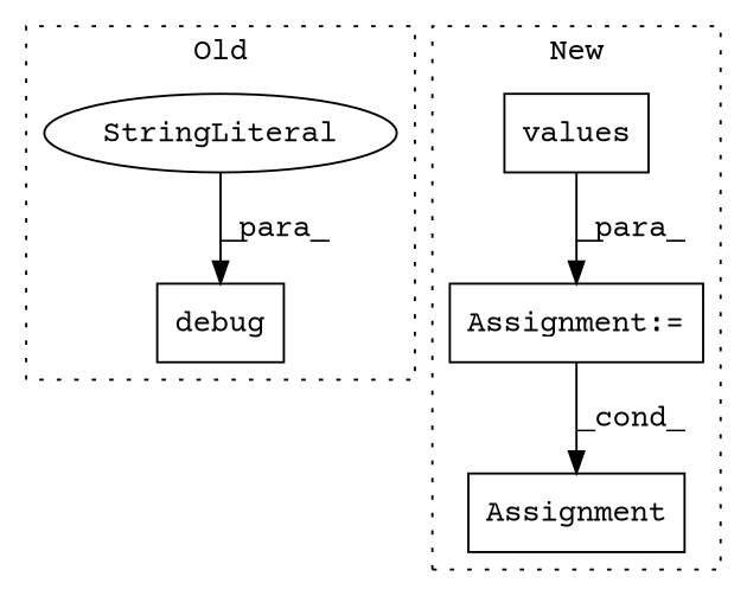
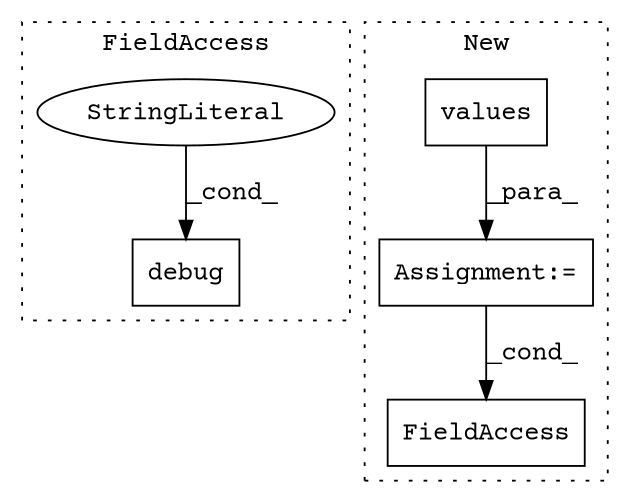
  digraph {
    fontname="Courier Prime"
    node [a=32 fontname="Courier Prime" shape=box]
    edge [fontname="Courier Prime"]
    n1 [l="6,1" label=debug s="10887,10937"]
    n2 [a=45 l=15 label=StringLiteral s=10893 shape=ellipse]
    n3 [l=8 label=values s=10478]
    n4 [a=7 l="53,2" label="Assignment:=" s="10015,10486"]
-   n5 [a=22 l=12 label=Assignment s=10496]
+   n5 [a=22 l=12 label=FieldAccess s=10496]
    subgraph cluster_1 {
-     label=Old
+     label=FieldAccess
      style=dotted
      n1
      n2
    }
    subgraph cluster_2 {
      label=New
      style=dotted
      n3
      n4
      n5
    }
-   n2 -> n1 [label=_para_]
+   n2 -> n1 [label=_cond_]
    n3 -> n4 [label=_para_]
    n4 -> n5 [label=_cond_]
  }
